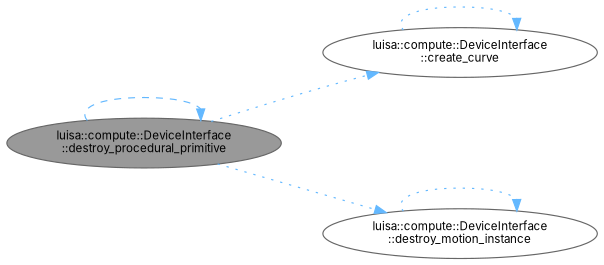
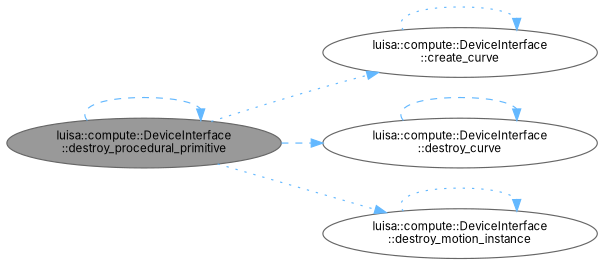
  digraph {
    fontname=Inter
    rankdir=LR
    node [color=grey40 fillcolor=white fontname=Inter fontsize=10 shape=ellipse style=filled]
    edge [color=steelblue1 fontname=Inter fontsize=10 labelfontname=Helvetica labelfontsize=10 style=dotted]
    n1 [color=gray40 fillcolor=grey60 fontcolor=black height=0.2 label="luisa::compute::DeviceInterface\l::destroy_procedural_primitive" width=0.4]
    n2 [height=0.2 label="luisa::compute::DeviceInterface\l::create_curve" width=0.4]
+   n3 [height=0.2 label="luisa::compute::DeviceInterface\l::destroy_curve" width=0.4]
    n4 [height=0.2 label="luisa::compute::DeviceInterface\l::destroy_motion_instance" width=0.4]
    n1 -> n1 [style=dashed]
    n1 -> n2
+   n1 -> n3 [style=dashed]
    n1 -> n4
    n2 -> n2
+   n3 -> n3 [style=dashed]
    n4 -> n4
  }
